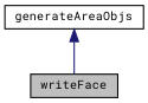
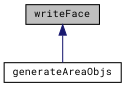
  digraph {
    rankdir=TB
    fontname="Roboto Mono"
    node [color=black fontname="Roboto Mono" fontsize=10 shape=record style=filled]
    n1 [fillcolor=grey75 fontcolor=black height=0.2 label=writeFace width=0.4]
    n2 [fillcolor=white height=0.2 label=generateAreaObjs width=0.4]
-   n2 -> n1 [color=midnightblue dir=back fontname="Roboto Mono" fontsize=10 labelfontname=Helvetica labelfontsize=10 style=solid]
+   n1 -> n2 [color=midnightblue dir=back fontname="Roboto Mono" fontsize=10 labelfontname=Helvetica labelfontsize=10 style=solid]
  }
